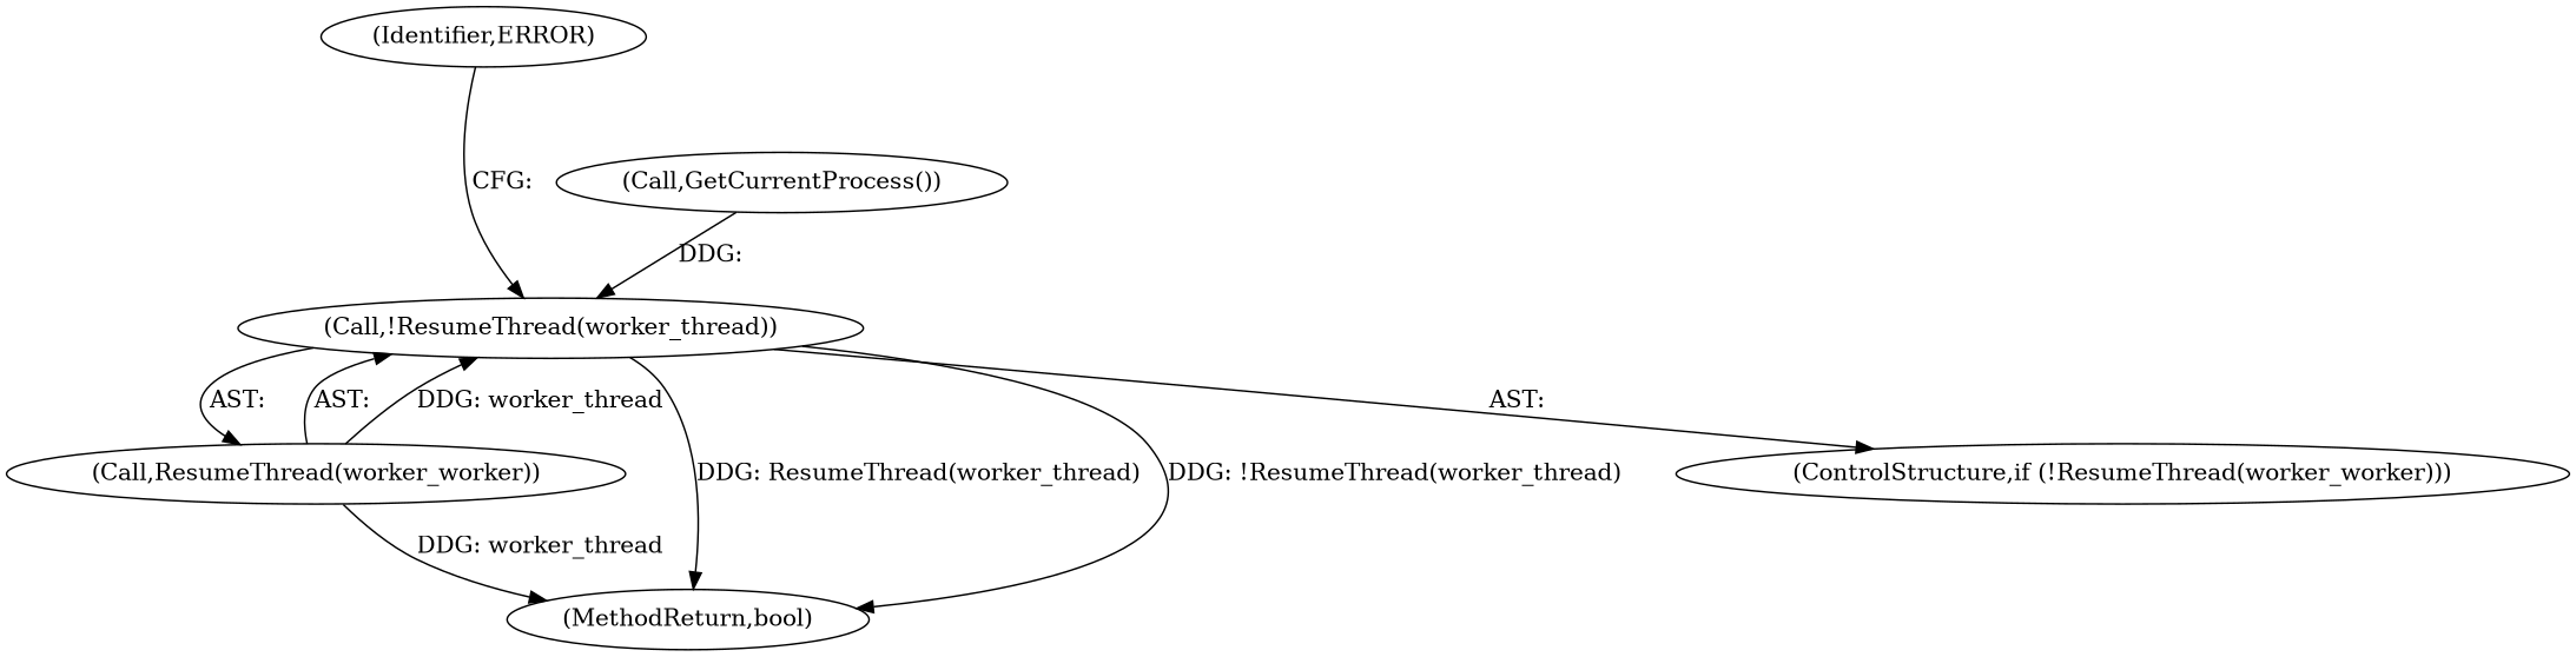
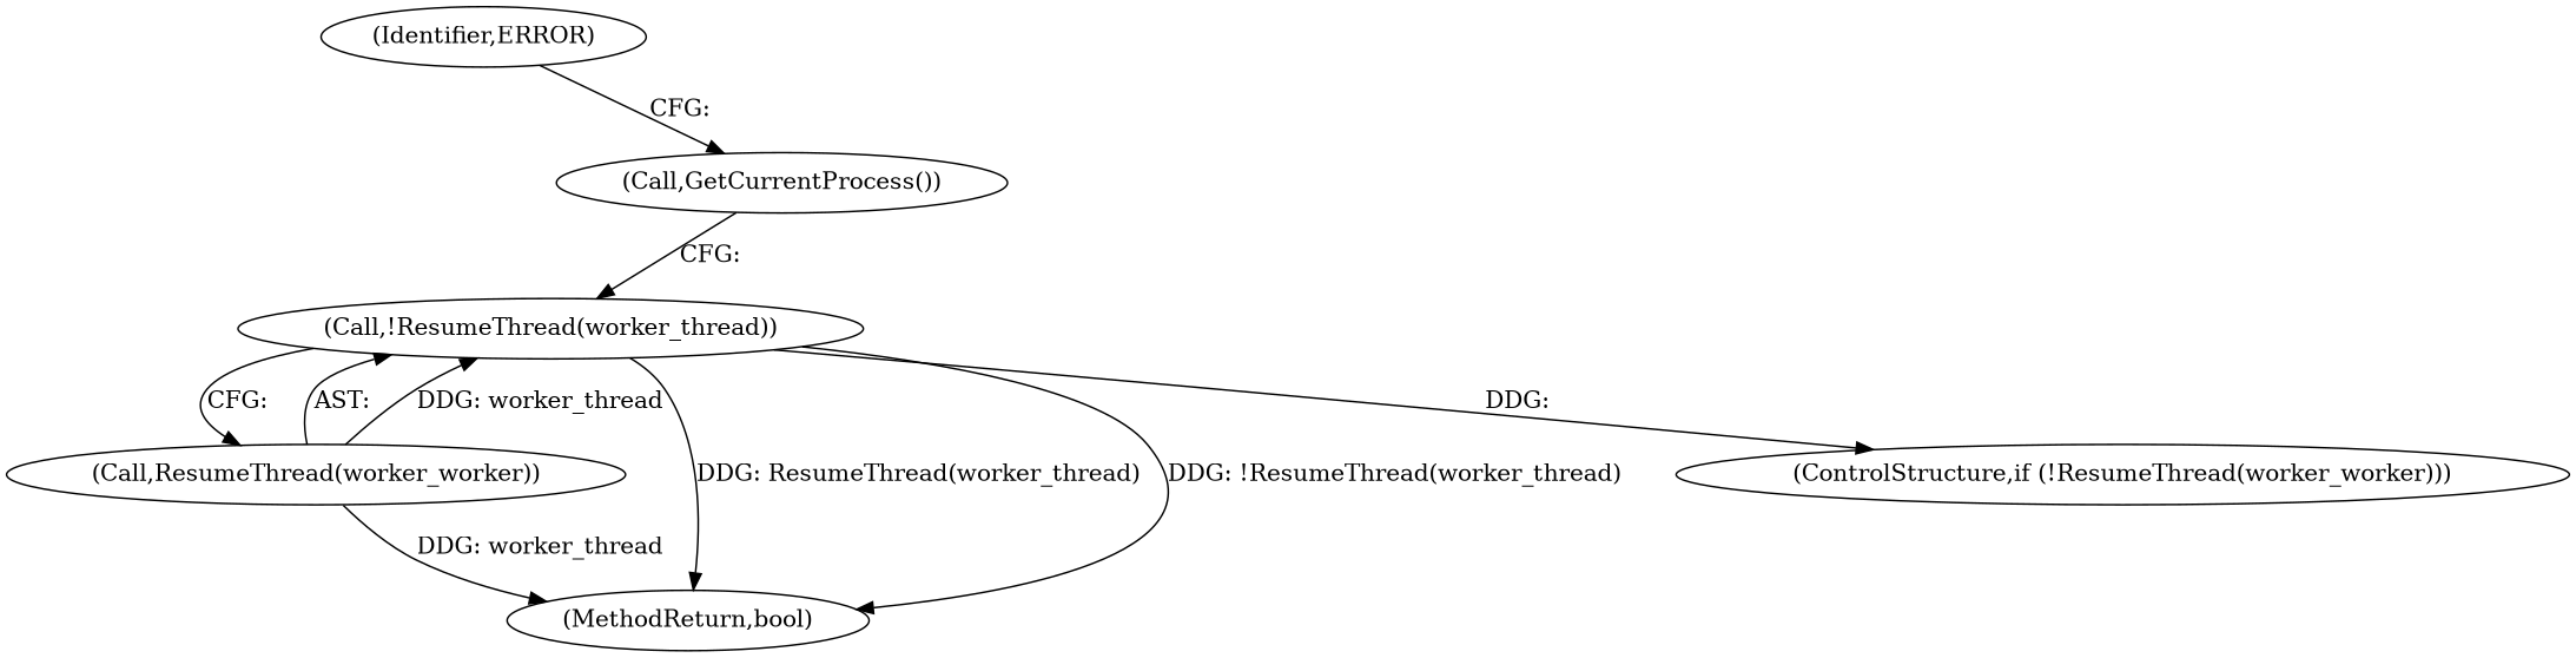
  digraph {
    n1 [label="(Call,!ResumeThread(worker_thread))"]
    n2 [label="(Call,ResumeThread(worker_worker))"]
    n3 [label="(MethodReturn,bool)"]
    n4 [label="(ControlStructure,if (!ResumeThread(worker_worker)))"]
    n5 [label="(Call,GetCurrentProcess())"]
    n6 [label="(Identifier,ERROR)"]
-   n1 -> n2 [label="AST: "]
+   n1 -> n2 [label="CFG: "]
    n1 -> n3 [label="DDG: ResumeThread(worker_thread)"]
    n1 -> n3 [label="DDG: !ResumeThread(worker_thread)"]
-   n1 -> n4 [label="AST: "]
+   n1 -> n4 [label="DDG: "]
    n2 -> n1 [label="AST: "]
    n2 -> n1 [label="DDG: worker_thread"]
    n2 -> n3 [label="DDG: worker_thread"]
-   n5 -> n1 [label="DDG: "]
-   n6 -> n1 [label="CFG: "]
+   n5 -> n1 [label="CFG: "]
+   n6 -> n5 [label="CFG: "]
  }
